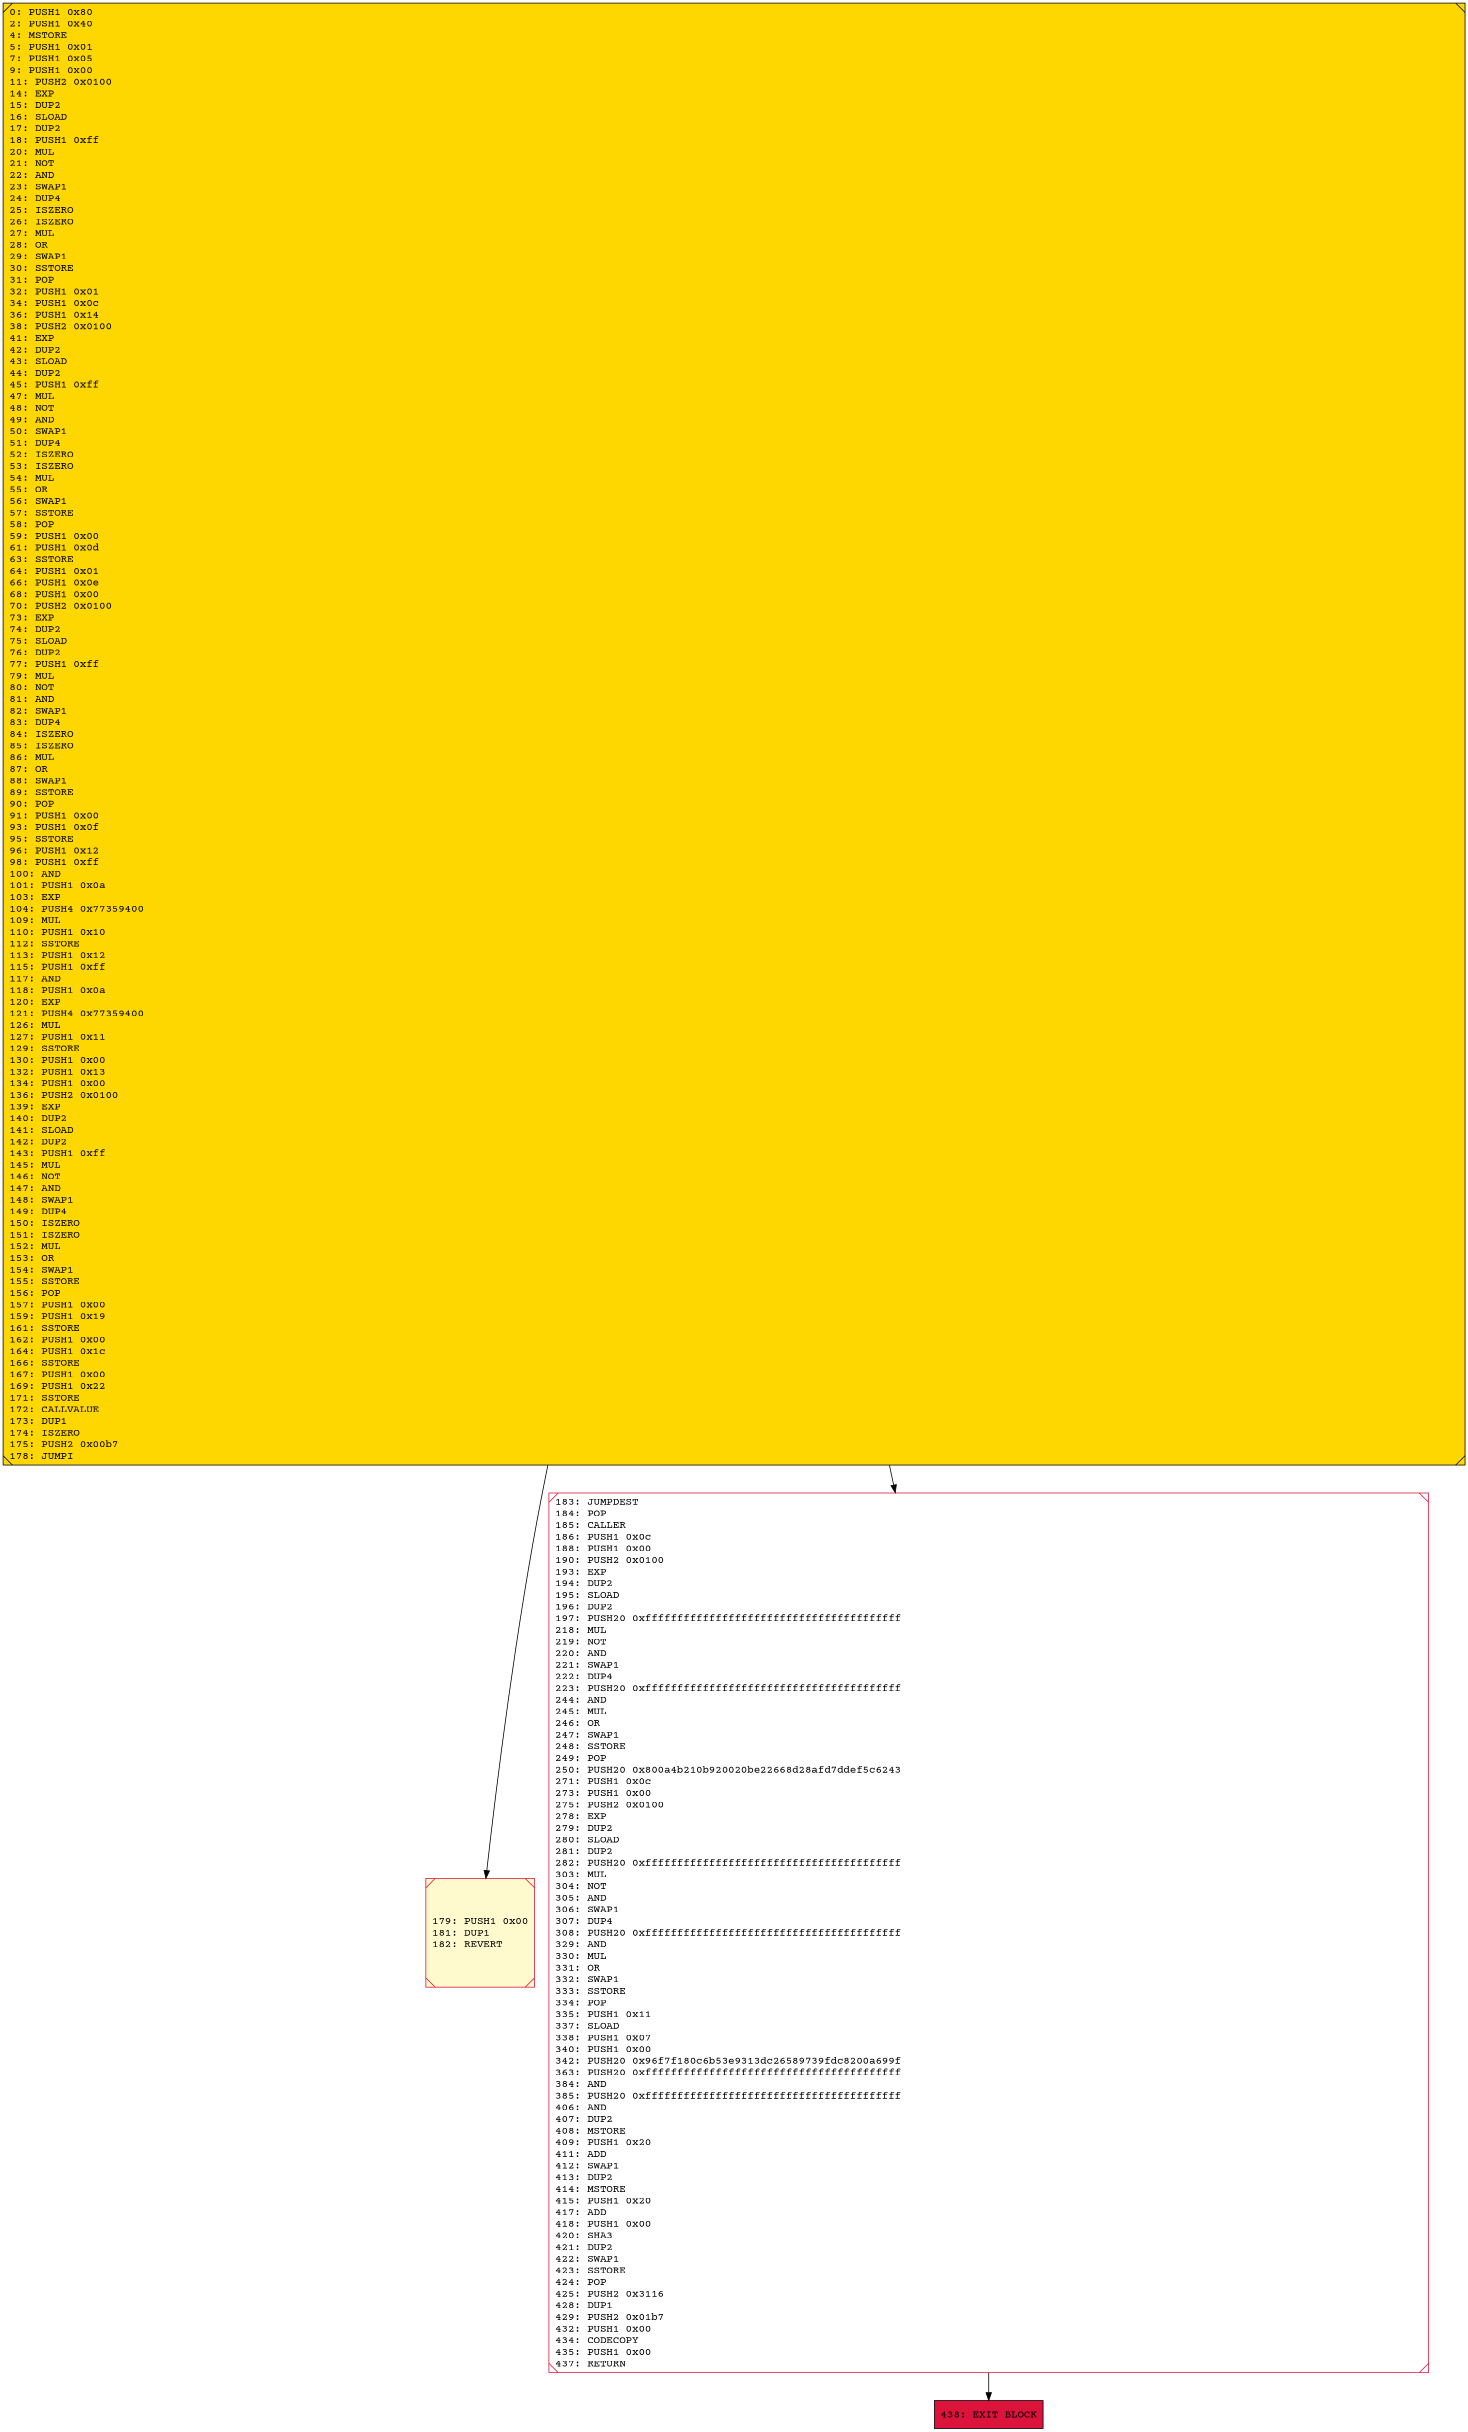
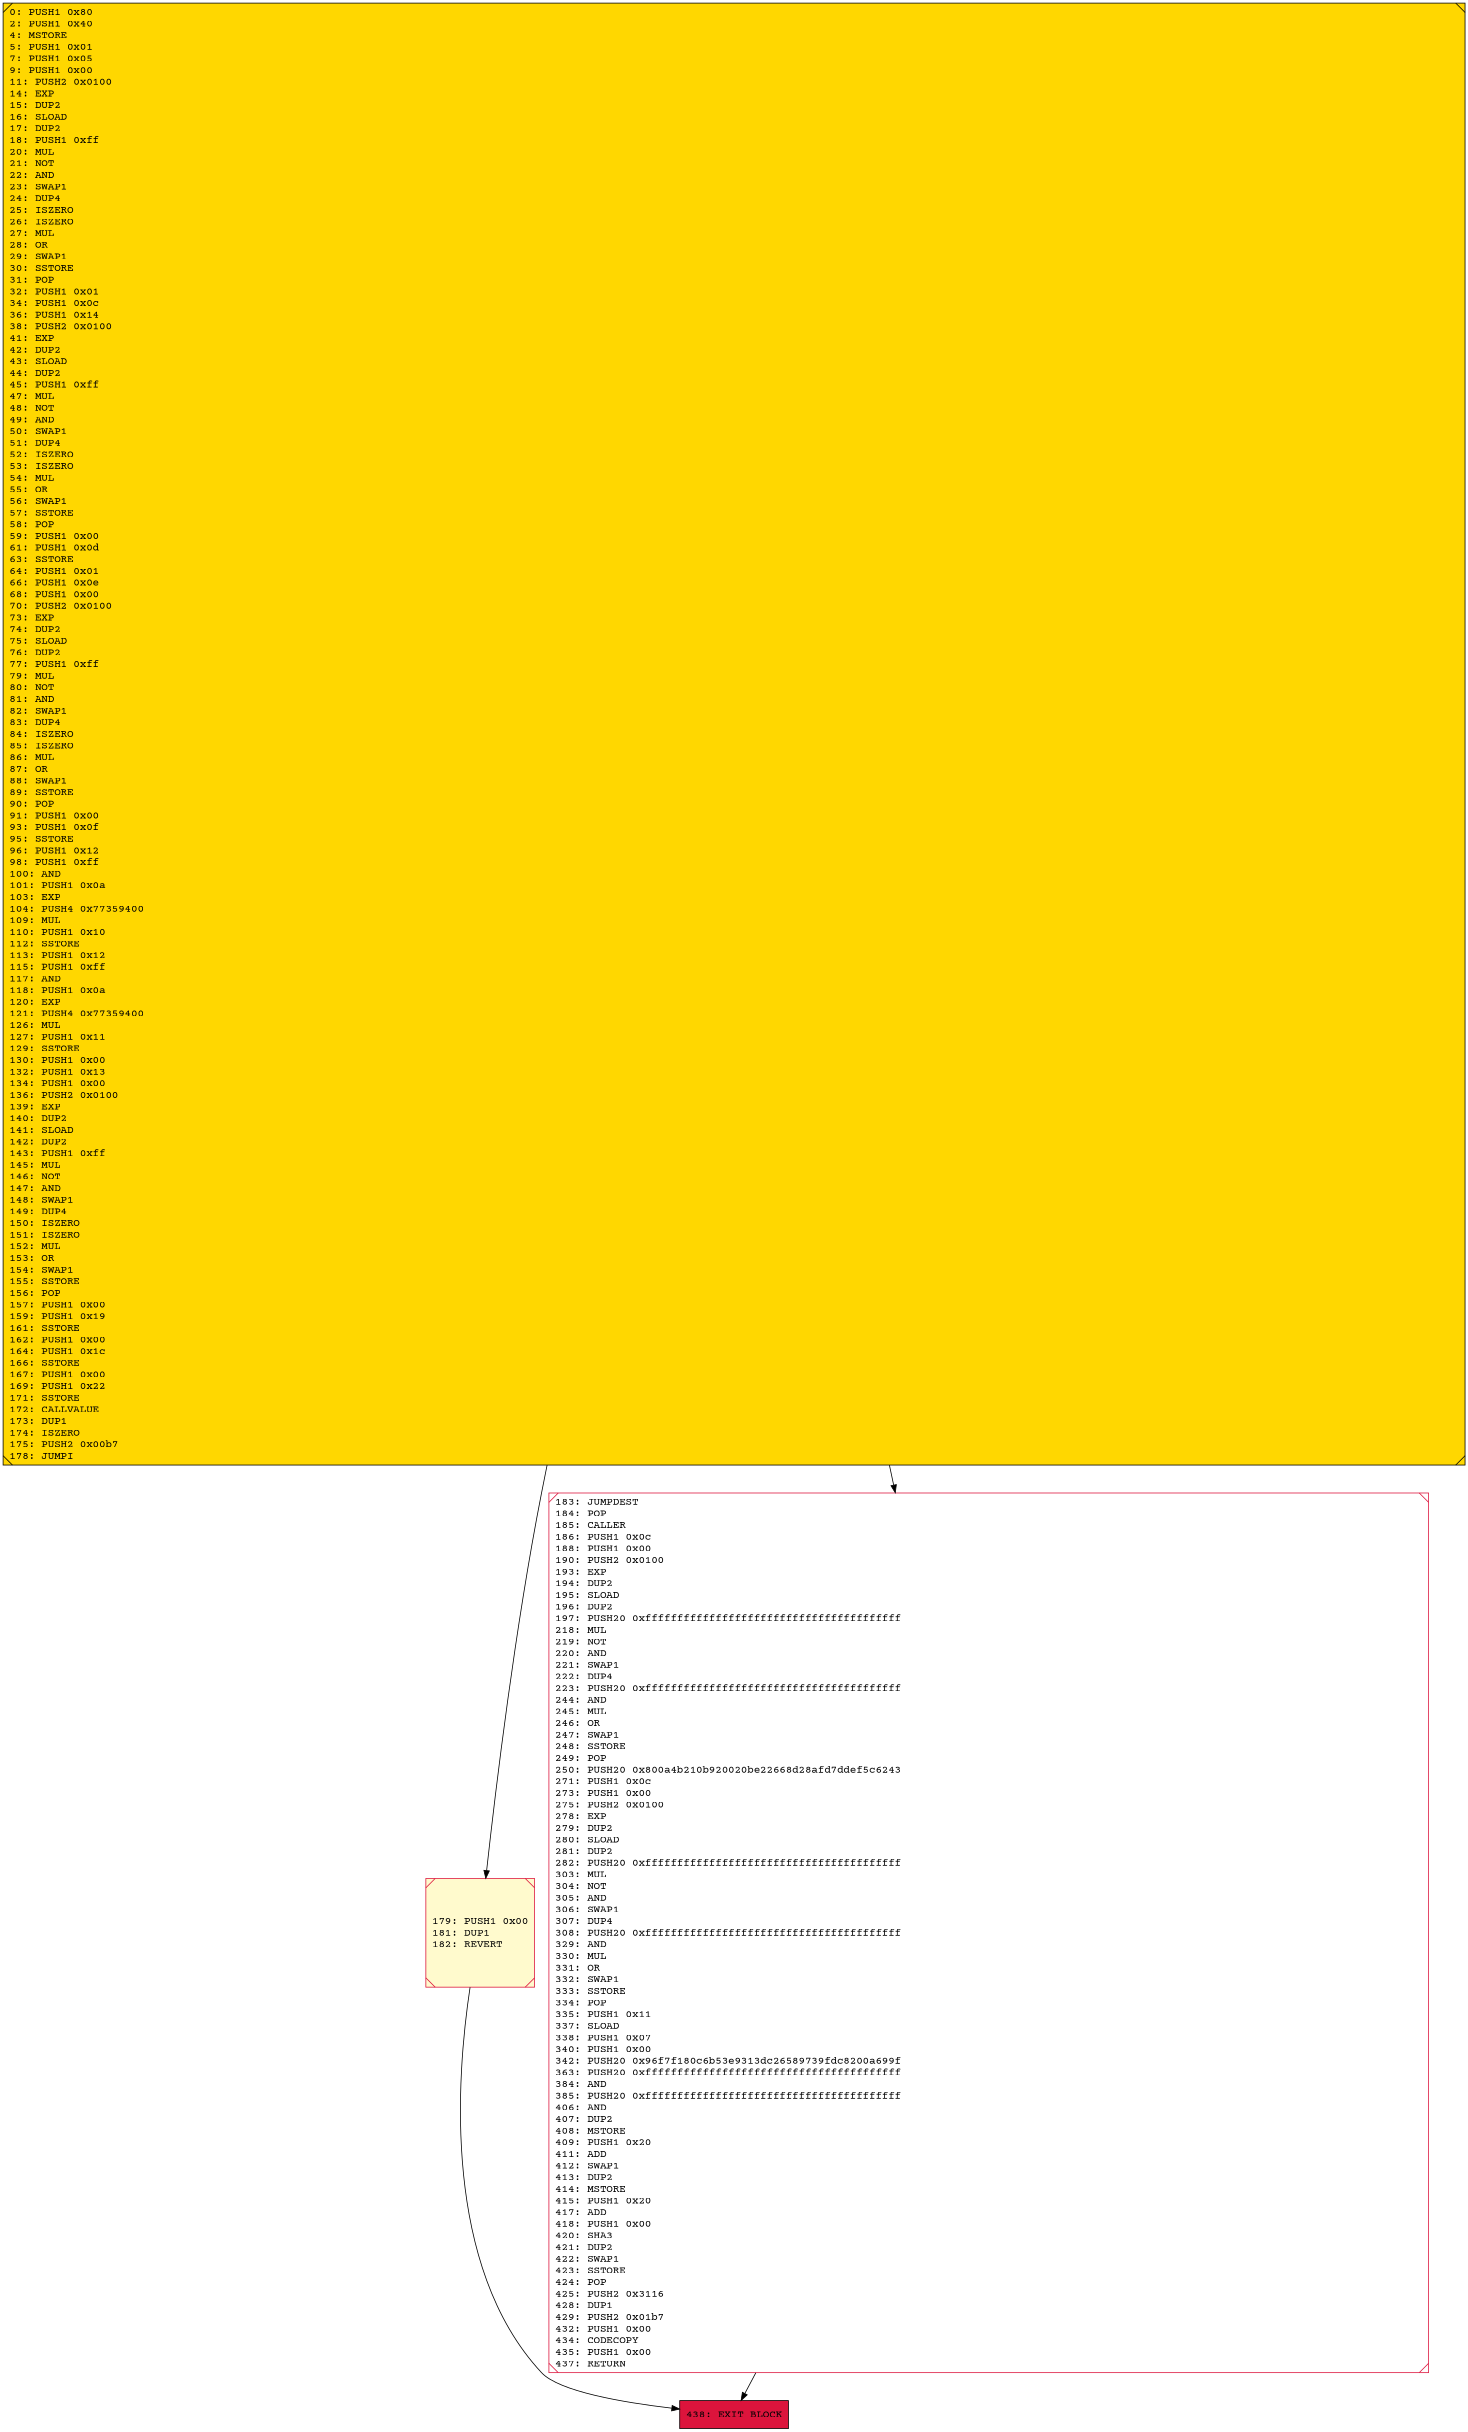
  digraph {
    rankdir=UD
    fontname="Courier Prime"
    node [color=crimson fontcolor=black fontname="Courier Prime" shape=Msquare style=filled]
    edge [fontname="Courier Prime"]
    n1 [fillcolor=lemonchiffon label="179: PUSH1 0x00\l181: DUP1\l182: REVERT\l"]
    n2 [color=black fillcolor=crimson label="438: EXIT BLOCK\l" shape=box]
    n3 [color=black fillcolor=gold label="0: PUSH1 0x80\l2: PUSH1 0x40\l4: MSTORE\l5: PUSH1 0x01\l7: PUSH1 0x05\l9: PUSH1 0x00\l11: PUSH2 0x0100\l14: EXP\l15: DUP2\l16: SLOAD\l17: DUP2\l18: PUSH1 0xff\l20: MUL\l21: NOT\l22: AND\l23: SWAP1\l24: DUP4\l25: ISZERO\l26: ISZERO\l27: MUL\l28: OR\l29: SWAP1\l30: SSTORE\l31: POP\l32: PUSH1 0x01\l34: PUSH1 0x0c\l36: PUSH1 0x14\l38: PUSH2 0x0100\l41: EXP\l42: DUP2\l43: SLOAD\l44: DUP2\l45: PUSH1 0xff\l47: MUL\l48: NOT\l49: AND\l50: SWAP1\l51: DUP4\l52: ISZERO\l53: ISZERO\l54: MUL\l55: OR\l56: SWAP1\l57: SSTORE\l58: POP\l59: PUSH1 0x00\l61: PUSH1 0x0d\l63: SSTORE\l64: PUSH1 0x01\l66: PUSH1 0x0e\l68: PUSH1 0x00\l70: PUSH2 0x0100\l73: EXP\l74: DUP2\l75: SLOAD\l76: DUP2\l77: PUSH1 0xff\l79: MUL\l80: NOT\l81: AND\l82: SWAP1\l83: DUP4\l84: ISZERO\l85: ISZERO\l86: MUL\l87: OR\l88: SWAP1\l89: SSTORE\l90: POP\l91: PUSH1 0x00\l93: PUSH1 0x0f\l95: SSTORE\l96: PUSH1 0x12\l98: PUSH1 0xff\l100: AND\l101: PUSH1 0x0a\l103: EXP\l104: PUSH4 0x77359400\l109: MUL\l110: PUSH1 0x10\l112: SSTORE\l113: PUSH1 0x12\l115: PUSH1 0xff\l117: AND\l118: PUSH1 0x0a\l120: EXP\l121: PUSH4 0x77359400\l126: MUL\l127: PUSH1 0x11\l129: SSTORE\l130: PUSH1 0x00\l132: PUSH1 0x13\l134: PUSH1 0x00\l136: PUSH2 0x0100\l139: EXP\l140: DUP2\l141: SLOAD\l142: DUP2\l143: PUSH1 0xff\l145: MUL\l146: NOT\l147: AND\l148: SWAP1\l149: DUP4\l150: ISZERO\l151: ISZERO\l152: MUL\l153: OR\l154: SWAP1\l155: SSTORE\l156: POP\l157: PUSH1 0x00\l159: PUSH1 0x19\l161: SSTORE\l162: PUSH1 0x00\l164: PUSH1 0x1c\l166: SSTORE\l167: PUSH1 0x00\l169: PUSH1 0x22\l171: SSTORE\l172: CALLVALUE\l173: DUP1\l174: ISZERO\l175: PUSH2 0x00b7\l178: JUMPI\l"]
    n4 [fillcolor=white label="183: JUMPDEST\l184: POP\l185: CALLER\l186: PUSH1 0x0c\l188: PUSH1 0x00\l190: PUSH2 0x0100\l193: EXP\l194: DUP2\l195: SLOAD\l196: DUP2\l197: PUSH20 0xffffffffffffffffffffffffffffffffffffffff\l218: MUL\l219: NOT\l220: AND\l221: SWAP1\l222: DUP4\l223: PUSH20 0xffffffffffffffffffffffffffffffffffffffff\l244: AND\l245: MUL\l246: OR\l247: SWAP1\l248: SSTORE\l249: POP\l250: PUSH20 0x800a4b210b920020be22668d28afd7ddef5c6243\l271: PUSH1 0x0c\l273: PUSH1 0x00\l275: PUSH2 0x0100\l278: EXP\l279: DUP2\l280: SLOAD\l281: DUP2\l282: PUSH20 0xffffffffffffffffffffffffffffffffffffffff\l303: MUL\l304: NOT\l305: AND\l306: SWAP1\l307: DUP4\l308: PUSH20 0xffffffffffffffffffffffffffffffffffffffff\l329: AND\l330: MUL\l331: OR\l332: SWAP1\l333: SSTORE\l334: POP\l335: PUSH1 0x11\l337: SLOAD\l338: PUSH1 0x07\l340: PUSH1 0x00\l342: PUSH20 0x96f7f180c6b53e9313dc26589739fdc8200a699f\l363: PUSH20 0xffffffffffffffffffffffffffffffffffffffff\l384: AND\l385: PUSH20 0xffffffffffffffffffffffffffffffffffffffff\l406: AND\l407: DUP2\l408: MSTORE\l409: PUSH1 0x20\l411: ADD\l412: SWAP1\l413: DUP2\l414: MSTORE\l415: PUSH1 0x20\l417: ADD\l418: PUSH1 0x00\l420: SHA3\l421: DUP2\l422: SWAP1\l423: SSTORE\l424: POP\l425: PUSH2 0x3116\l428: DUP1\l429: PUSH2 0x01b7\l432: PUSH1 0x00\l434: CODECOPY\l435: PUSH1 0x00\l437: RETURN\l"]
+   n1 -> n2
    n3 -> n1
    n3 -> n4
    n4 -> n2
  }
